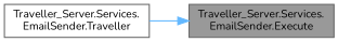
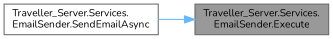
  digraph {
    rankdir=RL
    fontname=Nunito
    node [fontname=Nunito fontsize=10 shape=box style=filled]
    n1 [color=gray40 fillcolor=grey60 fontcolor=black height=0.2 label="Traveller_Server.Services.\lEmailSender.Execute" width=0.4]
-   n2 [color=grey40 fillcolor=white height=0.2 label="Traveller_Server.Services.\lEmailSender.Traveller" width=0.4]
+   n2 [color=grey40 fillcolor=white height=0.2 label="Traveller_Server.Services.\lEmailSender.SendEmailAsync" width=0.4]
    n1 -> n2 [color=steelblue1 dir=back fontname=Nunito fontsize=10 labelfontname=Helvetica labelfontsize=10 style=solid]
  }
